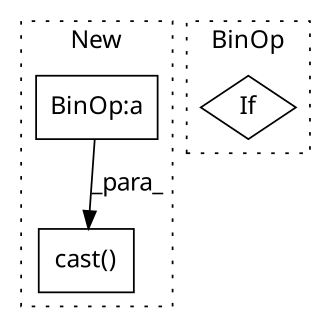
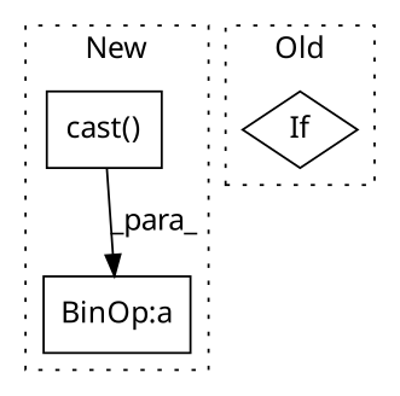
  digraph {
    fontname="Noto Sans"
    node [l=3 shape=box fontname="Noto Sans"]
    n1 [a=75 l="8,1" label="cast()" s="5335,5392"]
    n2 [a=82 label="BinOp:a" s=5354]
    n3 [a=96 label=If s=6077 shape=diamond]
    subgraph cluster_1 {
      label=New
      style=dotted
      n1
      n2
    }
    subgraph cluster_2 {
-     label=BinOp
+     label=Old
      style=dotted
      n3
    }
-   n2 -> n1 [label=_para_ fontname="Noto Sans"]
+   n1 -> n2 [label=_para_ fontname="Noto Sans"]
  }
